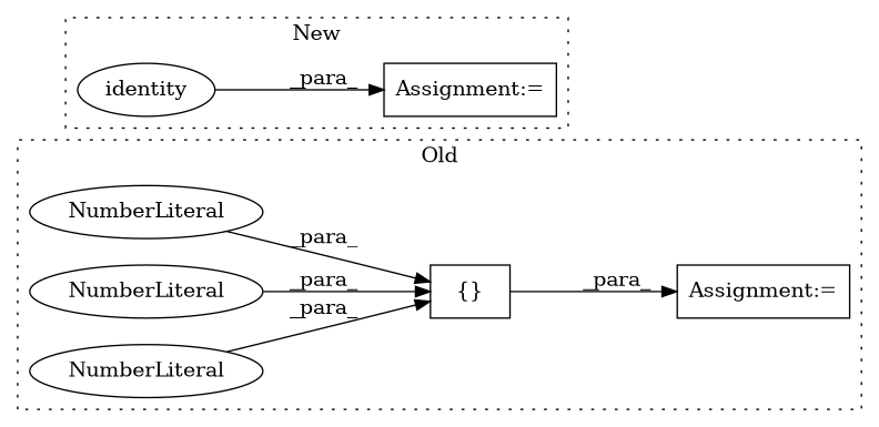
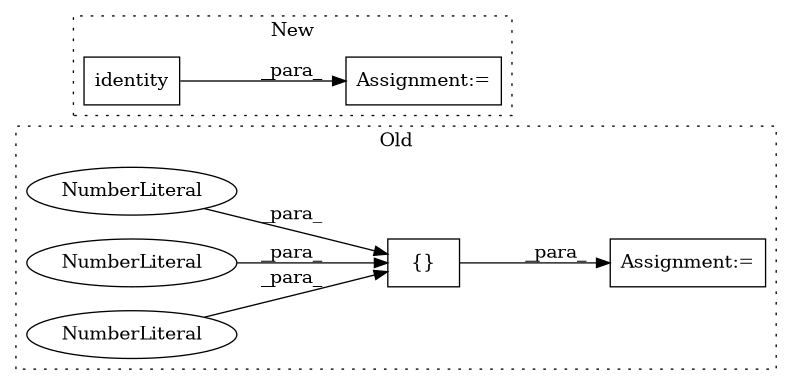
  digraph {
    rankdir=LR
    fontname="DejaVu Serif"
    node [a=34 l=1 shape=box fontname="DejaVu Serif"]
    edge [fontname="DejaVu Serif"]
    n1 [a=4 l="1,1" label="{}" s="13107,13113"]
    n2 [a=7 label="Assignment:=" s=13068]
    n3 [label=NumberLiteral s=13112 shape=ellipse]
    n4 [label=NumberLiteral s=13108 shape=ellipse]
    n5 [label=NumberLiteral s=13110 shape=ellipse]
-   n6 [a=32 l="9,1" label=identity s="13071,13081" shape=ellipse]
+   n6 [a=32 l="9,1" label=identity s="13071,13081"]
    n7 [a=7 label="Assignment:=" s=13059]
    subgraph cluster_1 {
      label=Old
      style=dotted
      n1
      n2
      n3
      n4
      n5
    }
    subgraph cluster_2 {
      label=New
      style=dotted
      n6
      n7
    }
    n1 -> n2 [label=_para_]
    n3 -> n1 [label=_para_]
    n4 -> n1 [label=_para_]
    n5 -> n1 [label=_para_]
    n6 -> n7 [label=_para_]
  }
